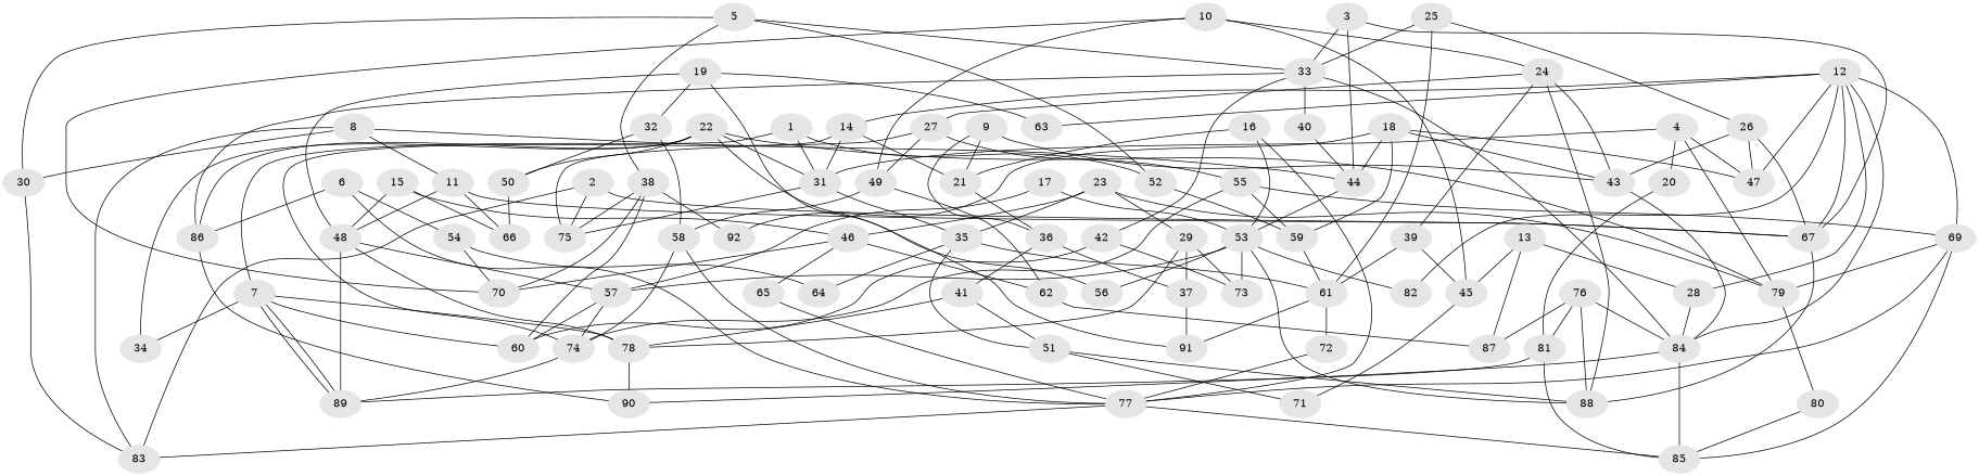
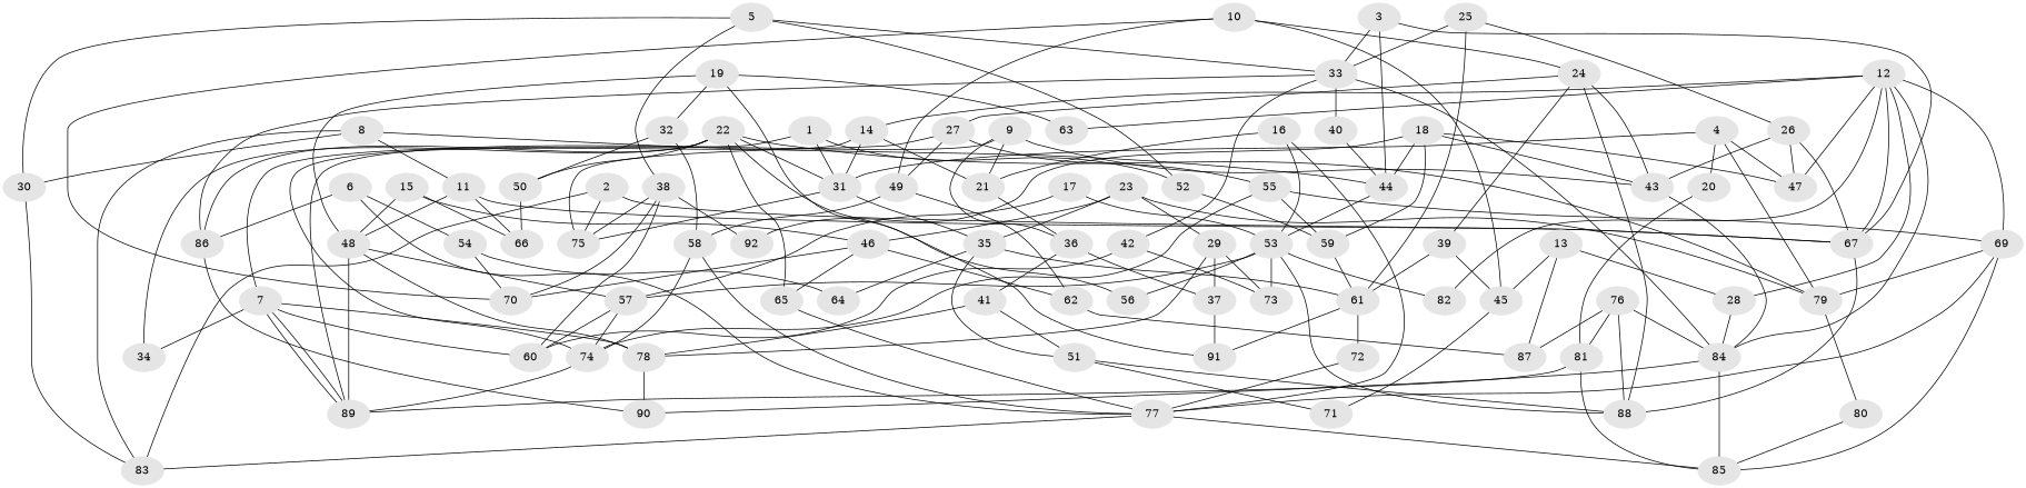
  graph {
    node [color=gray90 style=filled]
    1
    7
    31
    52
    34
    60
    78
    89
    75
    35
    59
    2
    67
    83
    88
    3
    33
    44
    86
    84
    40
    42
    53
    4
    20
    47
    79
    81
    80
    5
    30
    38
    70
    92
    6
    54
    77
    64
    85
    90
    8
    11
    48
    66
    9
    21
    36
    43
    41
    37
    10
    24
    45
    49
    27
    39
    71
    58
    62
    57
    12
    14
    28
    63
    69
    82
    74
    13
    87
    15
    46
    51
    16
    56
    73
    17
    18
    61
    19
    32
    91
    50
    22
    65
    23
    29
    55
    72
    25
    26
    76
    1 -- 7
    1 -- 31
    1 -- 52
    7 -- 34
    7 -- 60
    7 -- 78
    7 -- 89
    7 -- 89
    31 -- 75
    31 -- 35
    52 -- 59
    78 -- 90
    35 -- 64
    35 -- 51
    35 -- 61
    59 -- 61
    2 -- 75
    2 -- 67
    2 -- 83
    67 -- 88
    3 -- 67
    3 -- 33
    3 -- 44
    33 -- 86
    33 -- 84
    33 -- 40
    33 -- 42
    44 -- 53
    86 -- 90
    84 -- 85
    84 -- 90
    40 -- 44
    42 -- 60
    42 -- 73
    53 -- 88
    53 -- 57
    53 -- 82
    53 -- 56
    53 -- 73
    4 -- 31
    4 -- 20
    4 -- 47
    4 -- 79
    20 -- 81
    79 -- 80
    81 -- 89
    81 -- 85
    80 -- 85
    5 -- 52
    5 -- 33
    5 -- 30
    5 -- 38
    30 -- 83
    38 -- 60
    38 -- 75
    38 -- 70
    38 -- 92
    6 -- 86
    6 -- 54
    6 -- 77
    54 -- 70
    54 -- 64
    77 -- 83
    77 -- 85
    8 -- 83
    8 -- 44
    8 -- 30
    8 -- 11
    11 -- 67
    11 -- 48
    11 -- 66
    48 -- 78
    48 -- 89
    48 -- 57
+   9 -- 89
    9 -- 21
    9 -- 36
    9 -- 43
    21 -- 36
    36 -- 41
    36 -- 37
    43 -- 84
    41 -- 78
    41 -- 51
    37 -- 91
    10 -- 70
    10 -- 24
    10 -- 45
    10 -- 49
    24 -- 88
    24 -- 43
    24 -- 27
    24 -- 39
    45 -- 71
    49 -- 58
    49 -- 62
    27 -- 75
    27 -- 49
    27 -- 55
    39 -- 45
    39 -- 61
    58 -- 77
    58 -- 74
    62 -- 87
    57 -- 60
    57 -- 74
    12 -- 67
    12 -- 84
    12 -- 47
    12 -- 14
    12 -- 28
    12 -- 63
    12 -- 69
    12 -- 82
    14 -- 31
    14 -- 21
    14 -- 74
    28 -- 84
    69 -- 79
    69 -- 77
    69 -- 85
    74 -- 89
    13 -- 45
    13 -- 28
    13 -- 87
    15 -- 48
    15 -- 66
    15 -- 46
    46 -- 70
    46 -- 62
    46 -- 65
    51 -- 88
    51 -- 71
    16 -- 53
    16 -- 77
    16 -- 21
    17 -- 53
    17 -- 57
    18 -- 59
    18 -- 44
    18 -- 47
    18 -- 92
    18 -- 43
    61 -- 91
    61 -- 72
    19 -- 48
    19 -- 63
    19 -- 32
    19 -- 91
    32 -- 58
    32 -- 50
    50 -- 66
    22 -- 31
    22 -- 34
    22 -- 86
    22 -- 79
    22 -- 56
    22 -- 50
+   22 -- 65
    65 -- 77
    23 -- 35
    23 -- 79
    23 -- 46
    23 -- 29
    29 -- 78
    29 -- 37
    29 -- 73
    55 -- 59
    55 -- 69
    55 -- 74
    72 -- 77
    25 -- 33
    25 -- 61
    25 -- 26
    26 -- 67
    26 -- 47
    26 -- 43
    76 -- 88
    76 -- 84
    76 -- 81
    76 -- 87
  }
